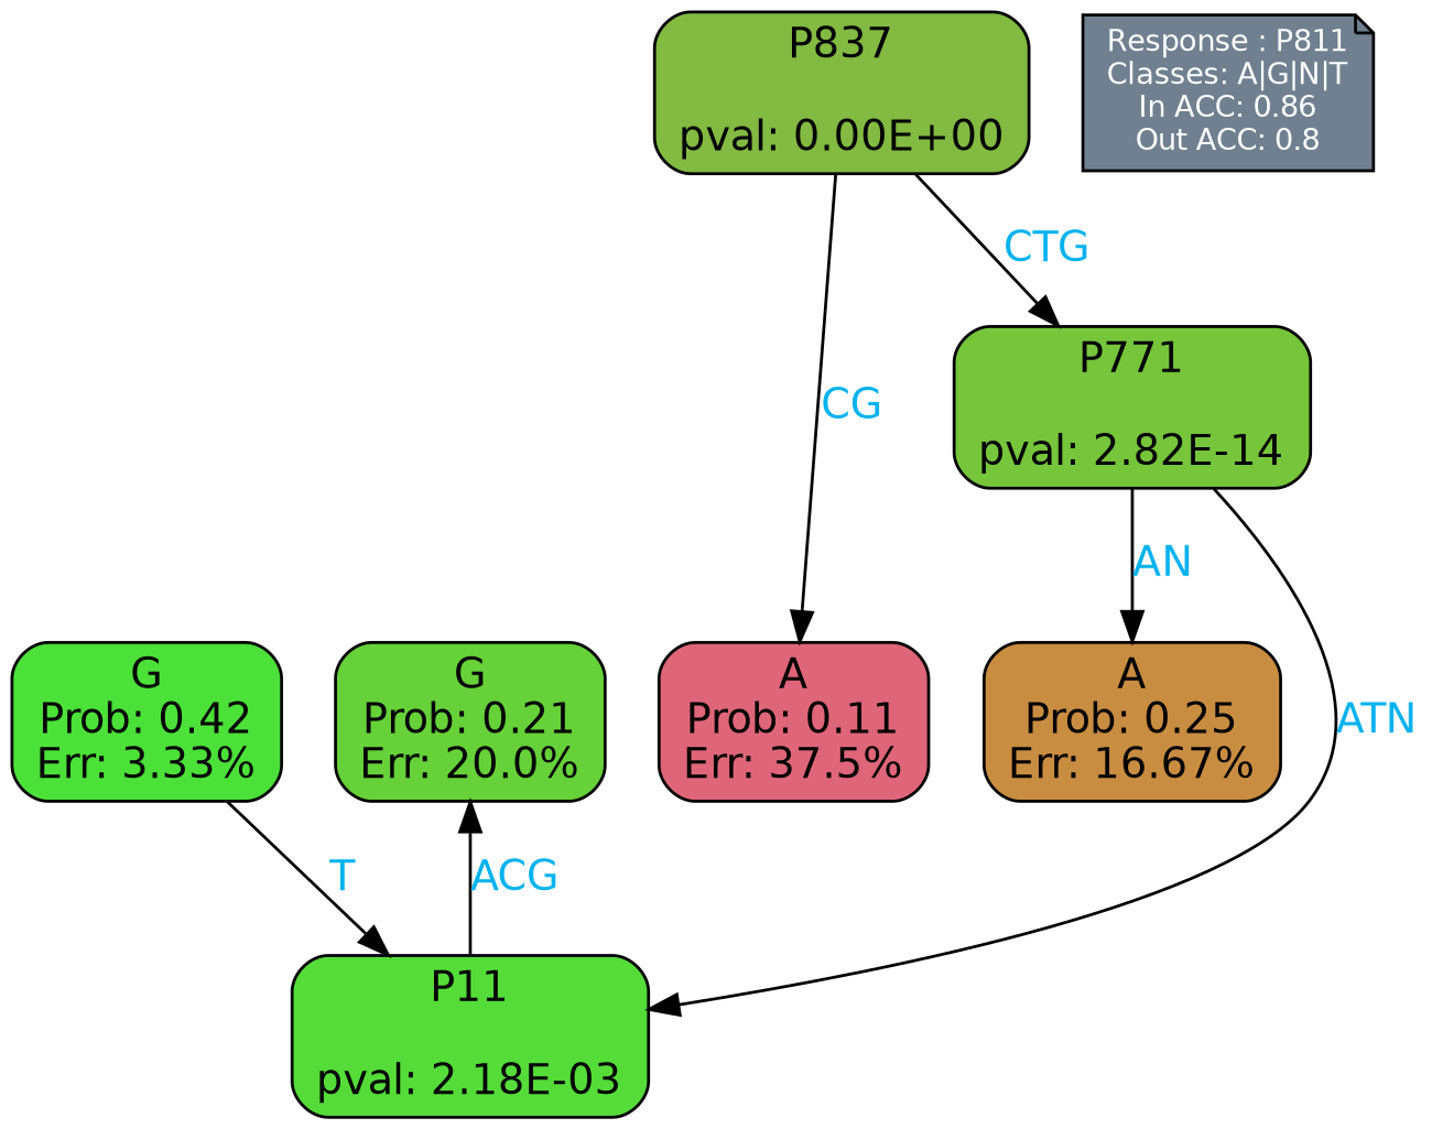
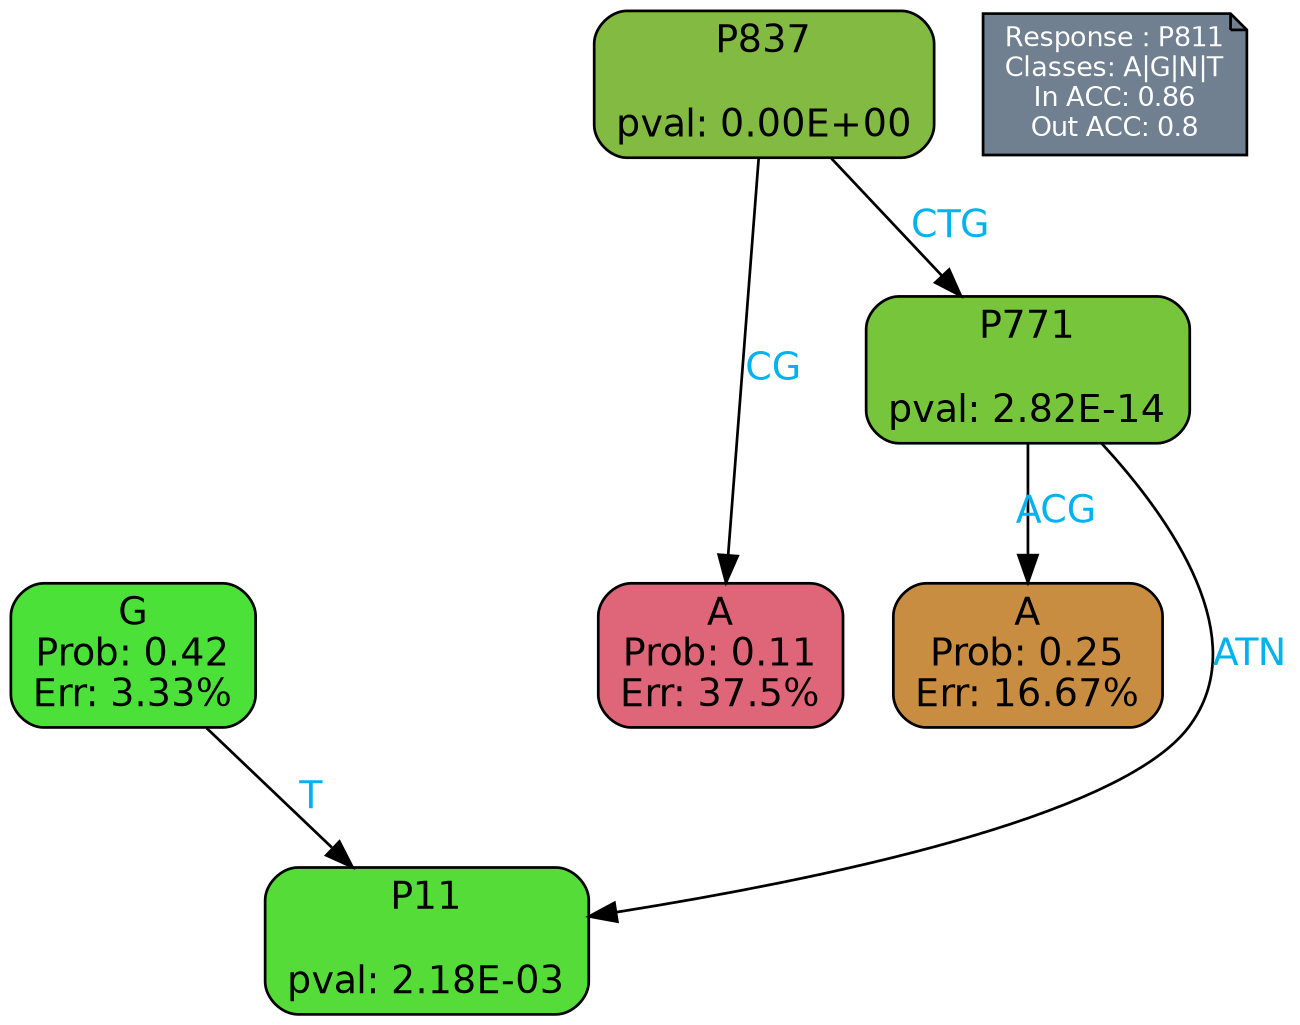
  digraph {
    ranksep=equally
    splines=polylines
    node [color=black fontname=helvetica shape=box style="filled, rounded"]
    edge [fontcolor=deepskyblue2 fontname=helvetica]
    n1 [fillcolor="#c98d42" label="A\nProb: 0.25\nErr: 16.67%"]
-   n2 [fillcolor="#66d139" label="G\nProb: 0.21\nErr: 20.0%"]
    n3 [fillcolor="#4ce139" label="G\nProb: 0.42\nErr: 3.33%"]
    n4 [fillcolor="#df6679" label="A\nProb: 0.11\nErr: 37.5%"]
    n5 [align=left fillcolor=slategray fontcolor=white fontsize=10 label="Response : P811\nClasses: A|G|N|T\nIn ACC: 0.86\nOut ACC: 0.8\n" shape=note style=filled]
    n6 [fillcolor="#82ba42" label="P837\n\npval: 0.00E+00"]
    n7 [fillcolor="#55dc39" label="P11\n\npval: 2.18E-03"]
    n8 [fillcolor="#76c53b" label="P771\n\npval: 2.82E-14"]
    subgraph sub_1 {
      rank=same
      n1
-     n2
      n3
      n4
    }
    subgraph sub_2 {
      rank=same
      n5
      n6
    }
    n3 -> n7 [label=T]
    n6 -> n4 [label=CG]
    n6 -> n8 [label=CTG]
-   n7 -> n2 [label=ACG]
-   n8 -> n1 [label=AN]
+   n8 -> n1 [label=ACG]
    n8 -> n7 [label=ATN]
  }
